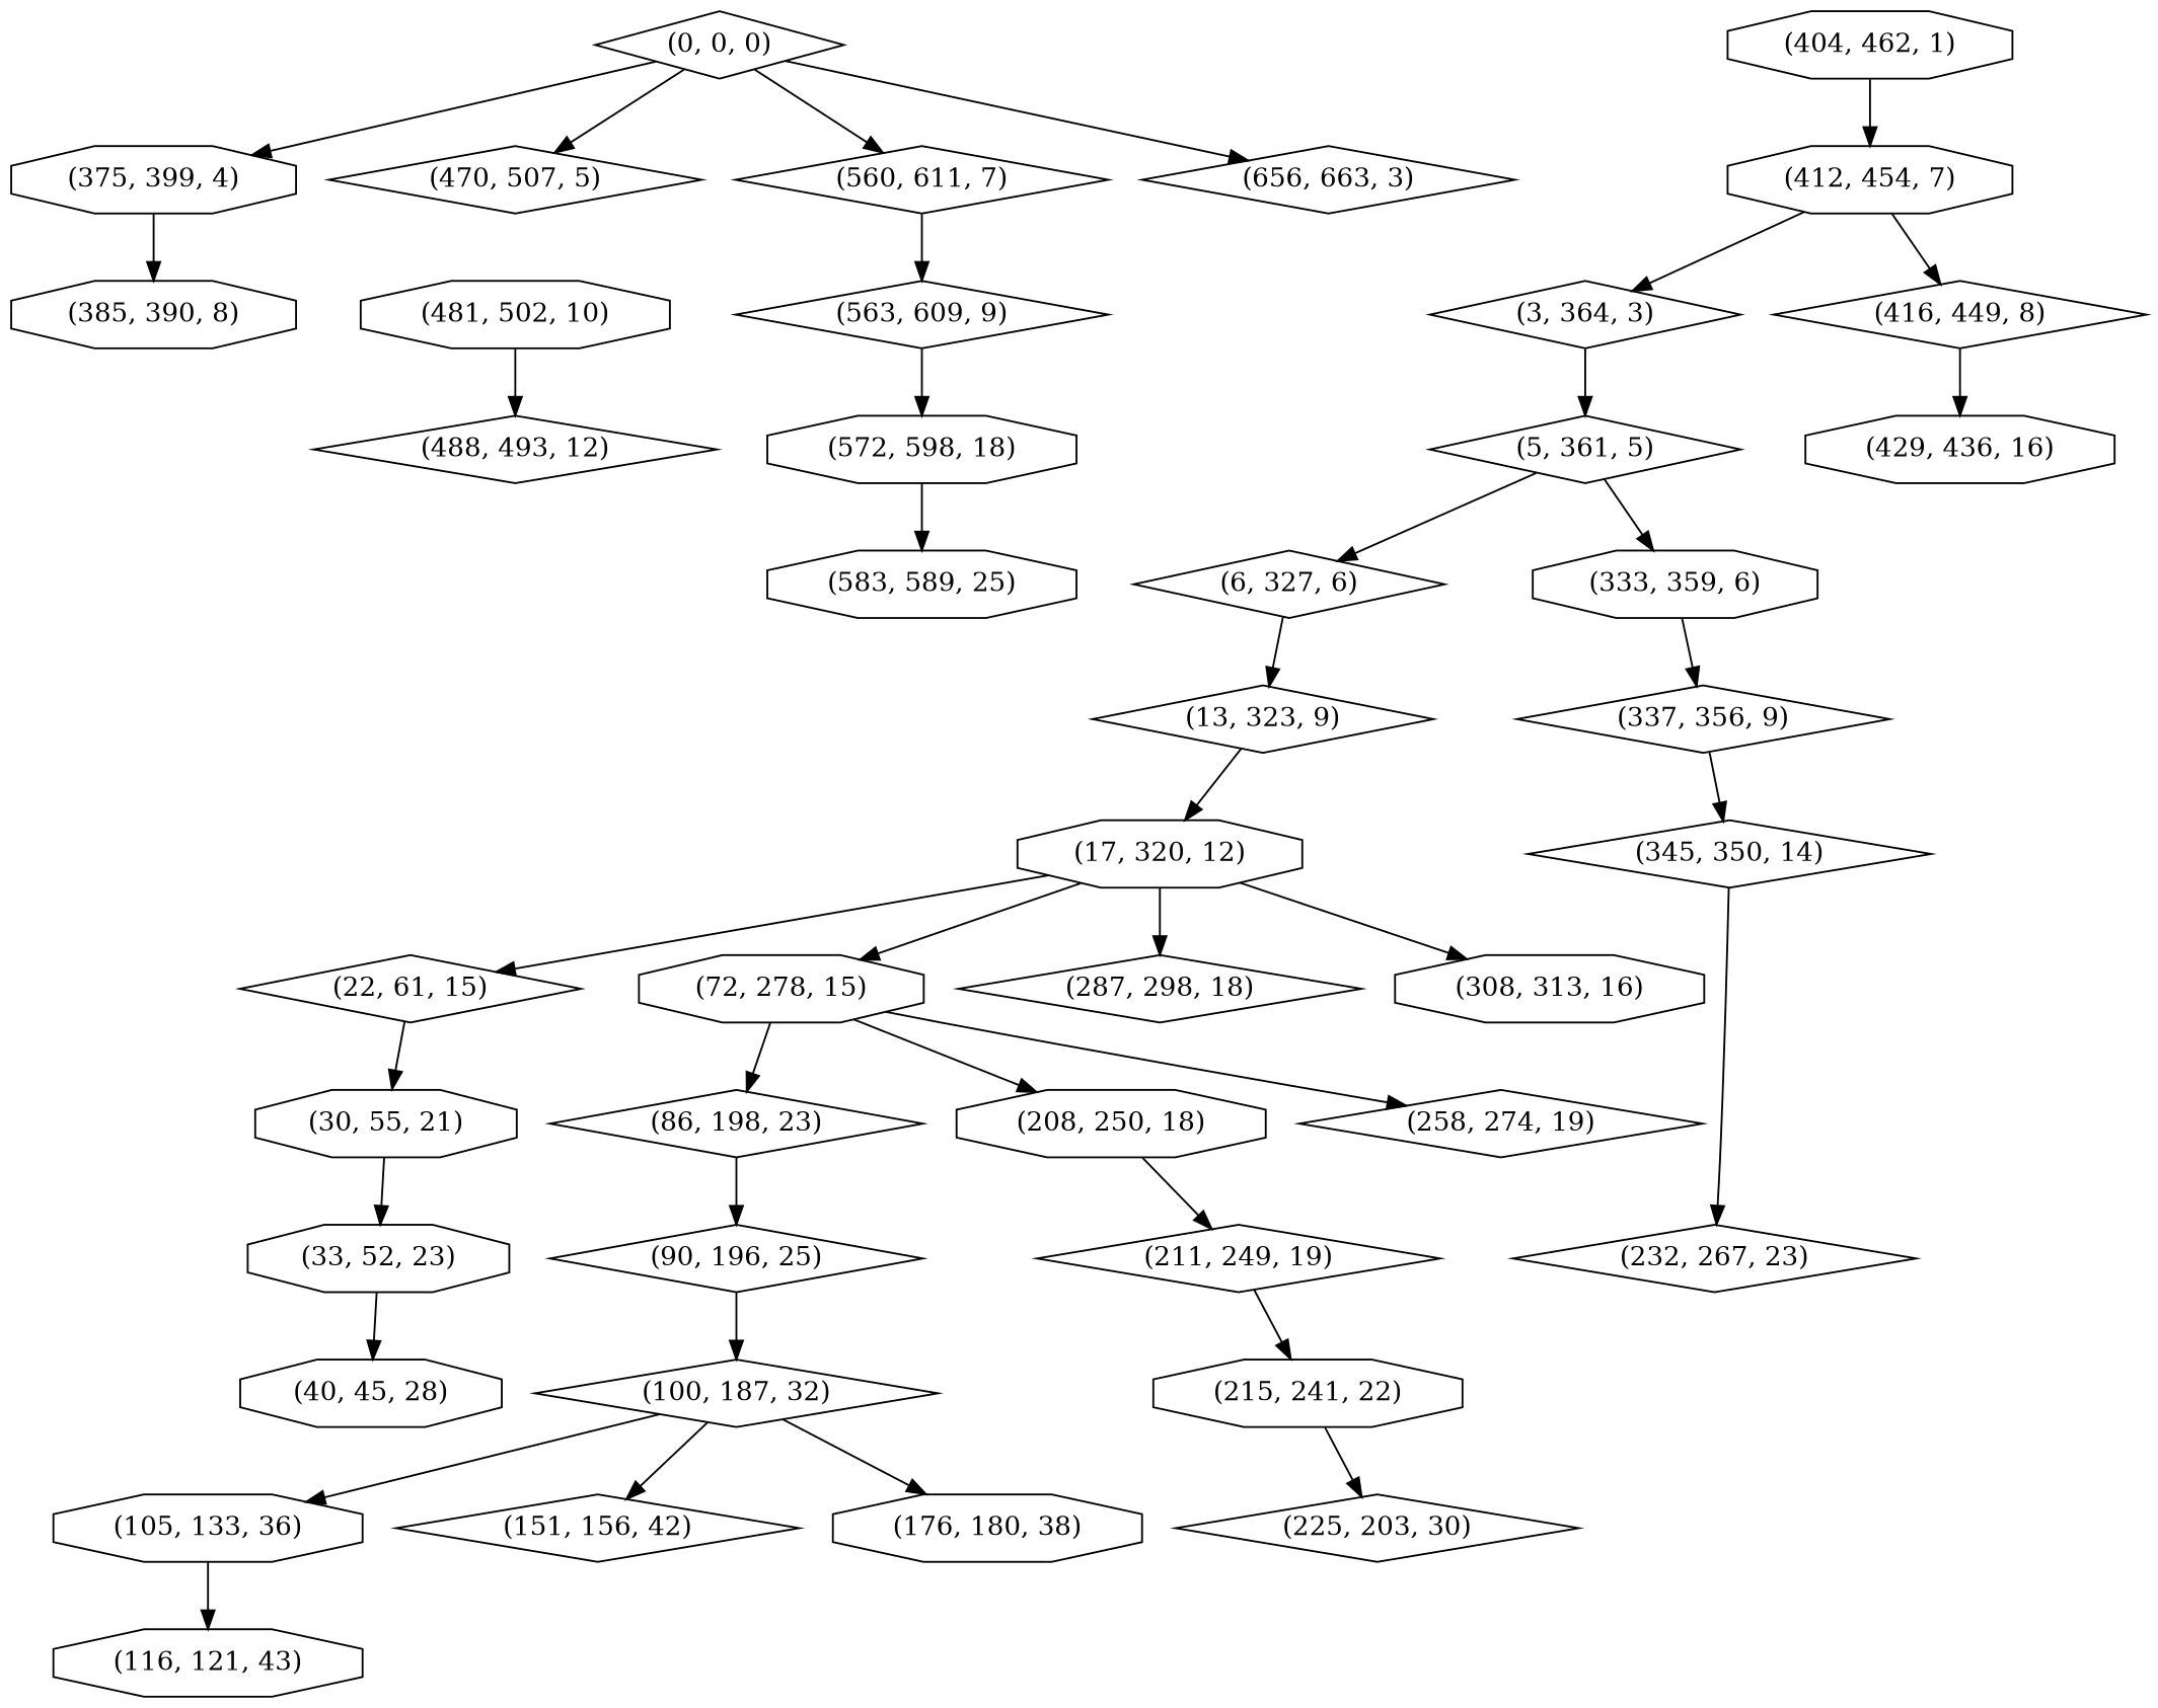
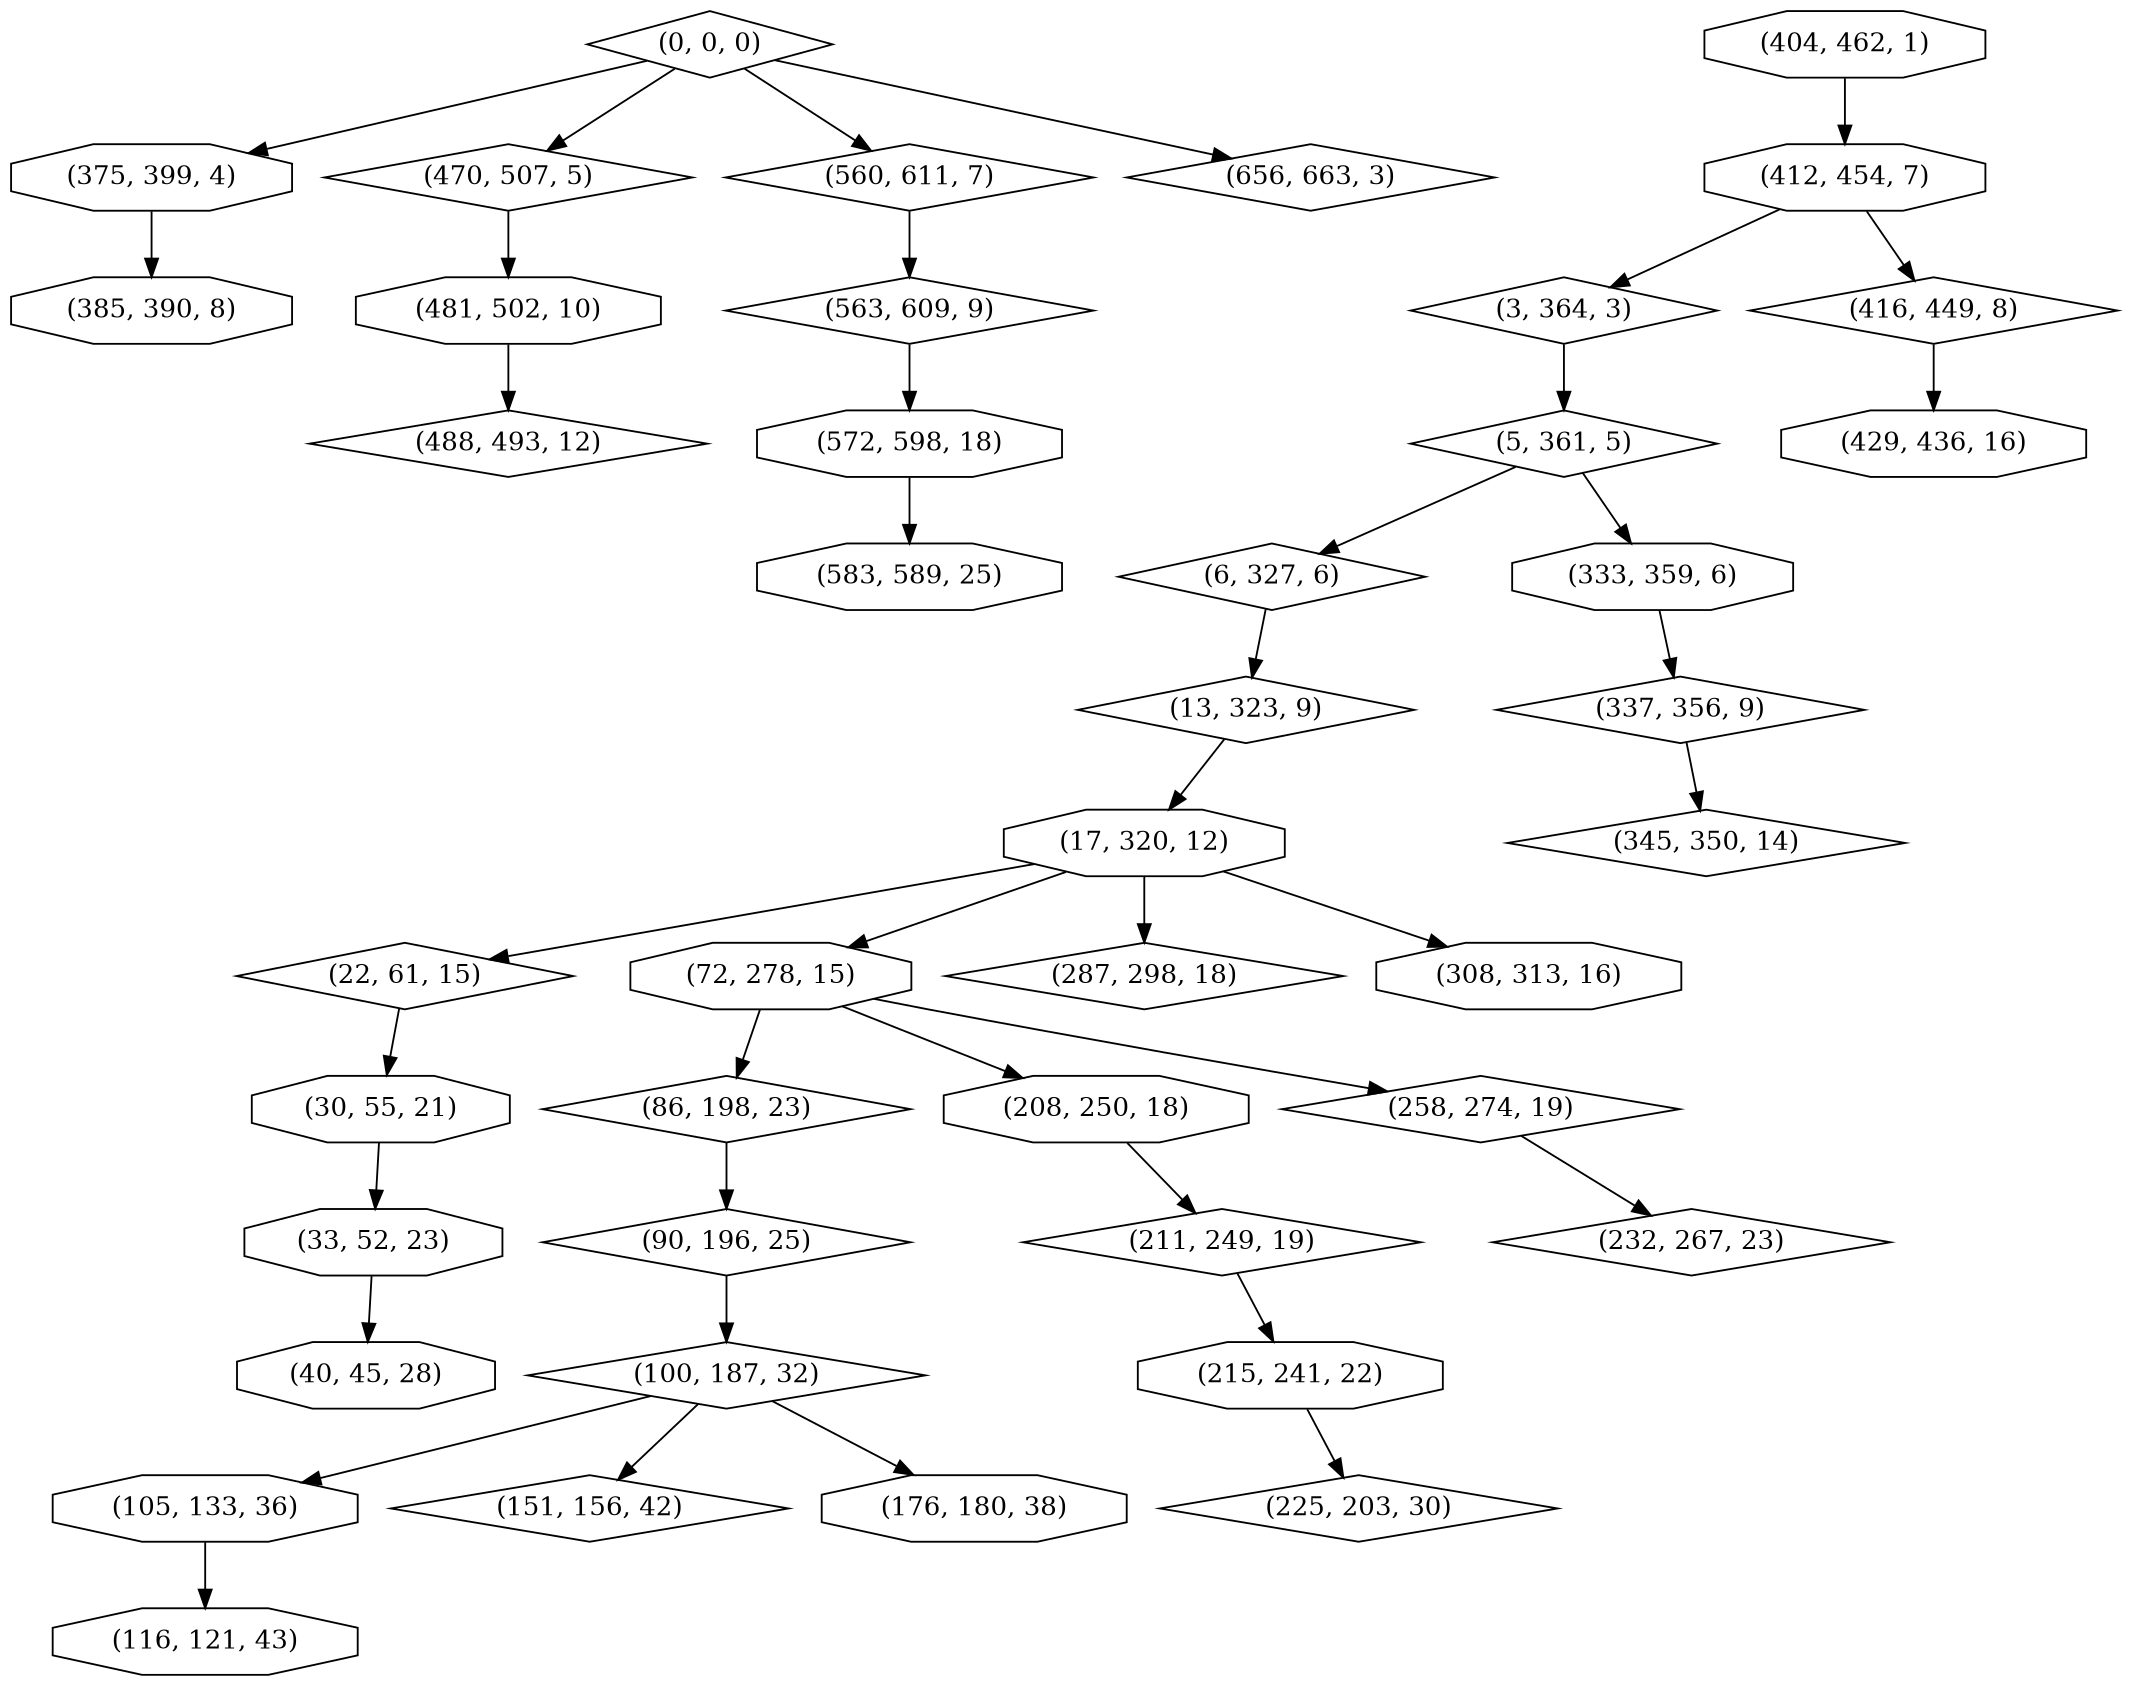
  digraph {
    node [shape=diamond]
    "(375, 399, 4)" [shape=octagon]
    "(0, 0, 0)"
    "(470, 507, 5)"
    "(560, 611, 7)"
    "(656, 663, 3)"
    "(3, 364, 3)"
    "(5, 361, 5)"
    "(385, 390, 8)" [shape=octagon]
    "(404, 462, 1)" [shape=octagon]
    "(412, 454, 7)" [shape=octagon]
    "(481, 502, 10)" [shape=octagon]
    "(563, 609, 9)"
    "(6, 327, 6)"
    "(333, 359, 6)" [shape=octagon]
    "(13, 323, 9)"
    "(337, 356, 9)"
    "(17, 320, 12)" [shape=octagon]
    "(22, 61, 15)"
    "(72, 278, 15)" [shape=octagon]
    "(287, 298, 18)"
    "(308, 313, 16)" [shape=octagon]
    "(30, 55, 21)" [shape=octagon]
    "(86, 198, 23)"
    "(208, 250, 18)" [shape=octagon]
    "(258, 274, 19)"
    "(33, 52, 23)" [shape=octagon]
    "(40, 45, 28)" [shape=octagon]
    "(90, 196, 25)"
    "(211, 249, 19)"
    n30 [label="(232, 267, 23)"]
    "(100, 187, 32)"
    "(105, 133, 36)" [shape=octagon]
    "(151, 156, 42)"
    "(176, 180, 38)" [shape=octagon]
    "(116, 121, 43)" [shape=octagon]
    "(215, 241, 22)" [shape=octagon]
    n37 [label="(225, 203, 30)"]
    "(345, 350, 14)"
    "(416, 449, 8)"
    "(429, 436, 16)" [shape=octagon]
    "(488, 493, 12)"
    "(572, 598, 18)" [shape=octagon]
    "(583, 589, 25)" [shape=octagon]
    "(375, 399, 4)" -> "(385, 390, 8)"
    "(0, 0, 0)" -> "(375, 399, 4)"
    "(0, 0, 0)" -> "(470, 507, 5)"
    "(0, 0, 0)" -> "(560, 611, 7)"
    "(0, 0, 0)" -> "(656, 663, 3)"
+   "(470, 507, 5)" -> "(481, 502, 10)"
    "(560, 611, 7)" -> "(563, 609, 9)"
    "(3, 364, 3)" -> "(5, 361, 5)"
    "(5, 361, 5)" -> "(6, 327, 6)"
    "(5, 361, 5)" -> "(333, 359, 6)"
    "(404, 462, 1)" -> "(412, 454, 7)"
    "(412, 454, 7)" -> "(3, 364, 3)"
    "(412, 454, 7)" -> "(416, 449, 8)"
    "(481, 502, 10)" -> "(488, 493, 12)"
    "(563, 609, 9)" -> "(572, 598, 18)"
    "(6, 327, 6)" -> "(13, 323, 9)"
    "(333, 359, 6)" -> "(337, 356, 9)"
    "(13, 323, 9)" -> "(17, 320, 12)"
    "(337, 356, 9)" -> "(345, 350, 14)"
    "(17, 320, 12)" -> "(22, 61, 15)"
    "(17, 320, 12)" -> "(72, 278, 15)"
    "(17, 320, 12)" -> "(287, 298, 18)"
    "(17, 320, 12)" -> "(308, 313, 16)"
    "(22, 61, 15)" -> "(30, 55, 21)"
    "(72, 278, 15)" -> "(86, 198, 23)"
    "(72, 278, 15)" -> "(208, 250, 18)"
    "(72, 278, 15)" -> "(258, 274, 19)"
    "(30, 55, 21)" -> "(33, 52, 23)"
    "(86, 198, 23)" -> "(90, 196, 25)"
    "(208, 250, 18)" -> "(211, 249, 19)"
-   "(345, 350, 14)" -> n30
+   "(258, 274, 19)" -> n30
    "(33, 52, 23)" -> "(40, 45, 28)"
    "(90, 196, 25)" -> "(100, 187, 32)"
    "(211, 249, 19)" -> "(215, 241, 22)"
    "(100, 187, 32)" -> "(105, 133, 36)"
    "(100, 187, 32)" -> "(151, 156, 42)"
    "(100, 187, 32)" -> "(176, 180, 38)"
    "(105, 133, 36)" -> "(116, 121, 43)"
    "(215, 241, 22)" -> n37
    "(416, 449, 8)" -> "(429, 436, 16)"
    "(572, 598, 18)" -> "(583, 589, 25)"
  }
